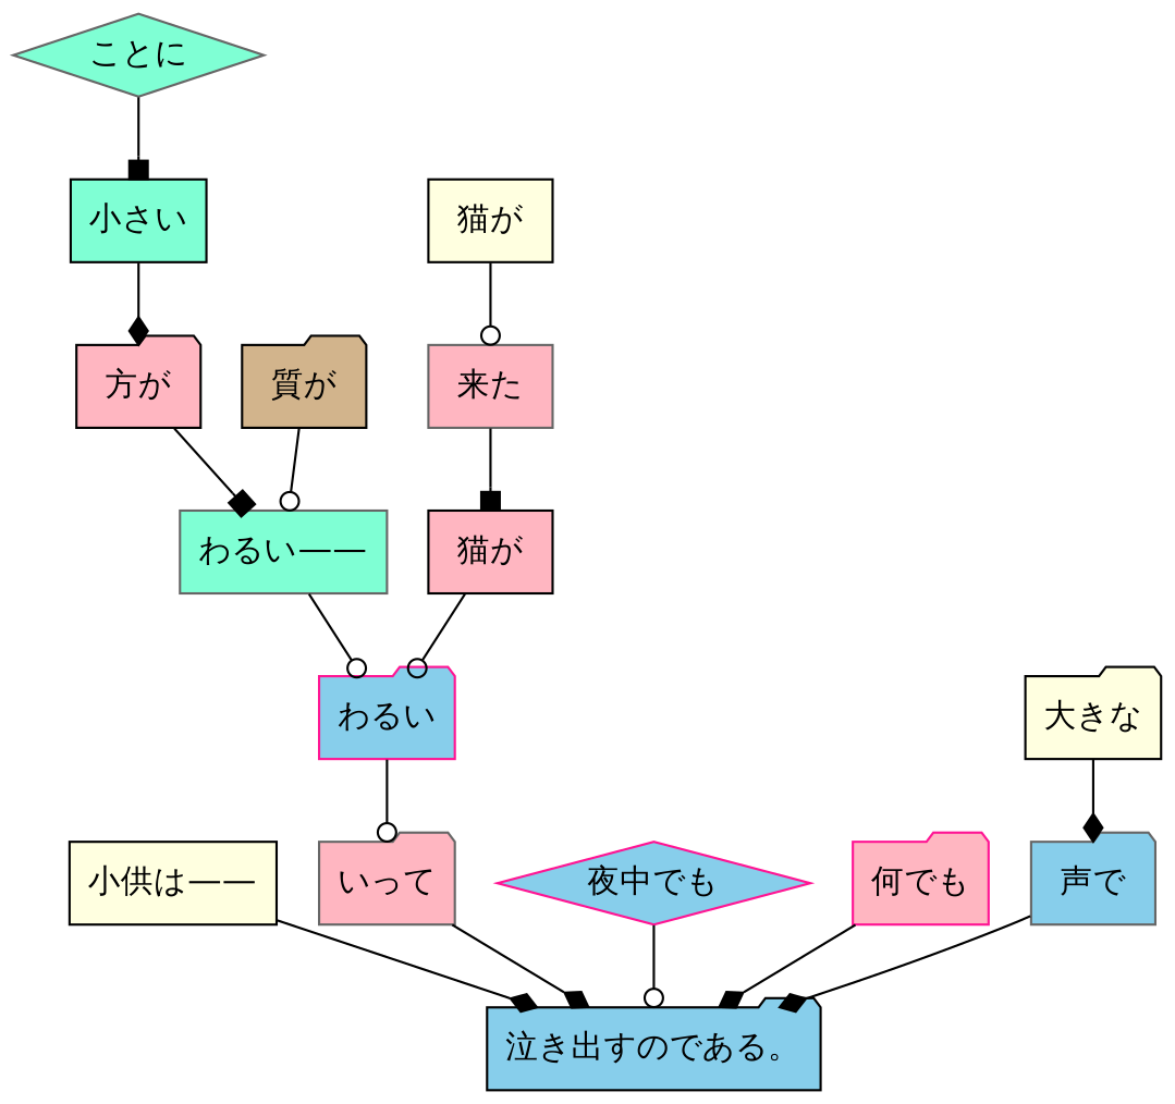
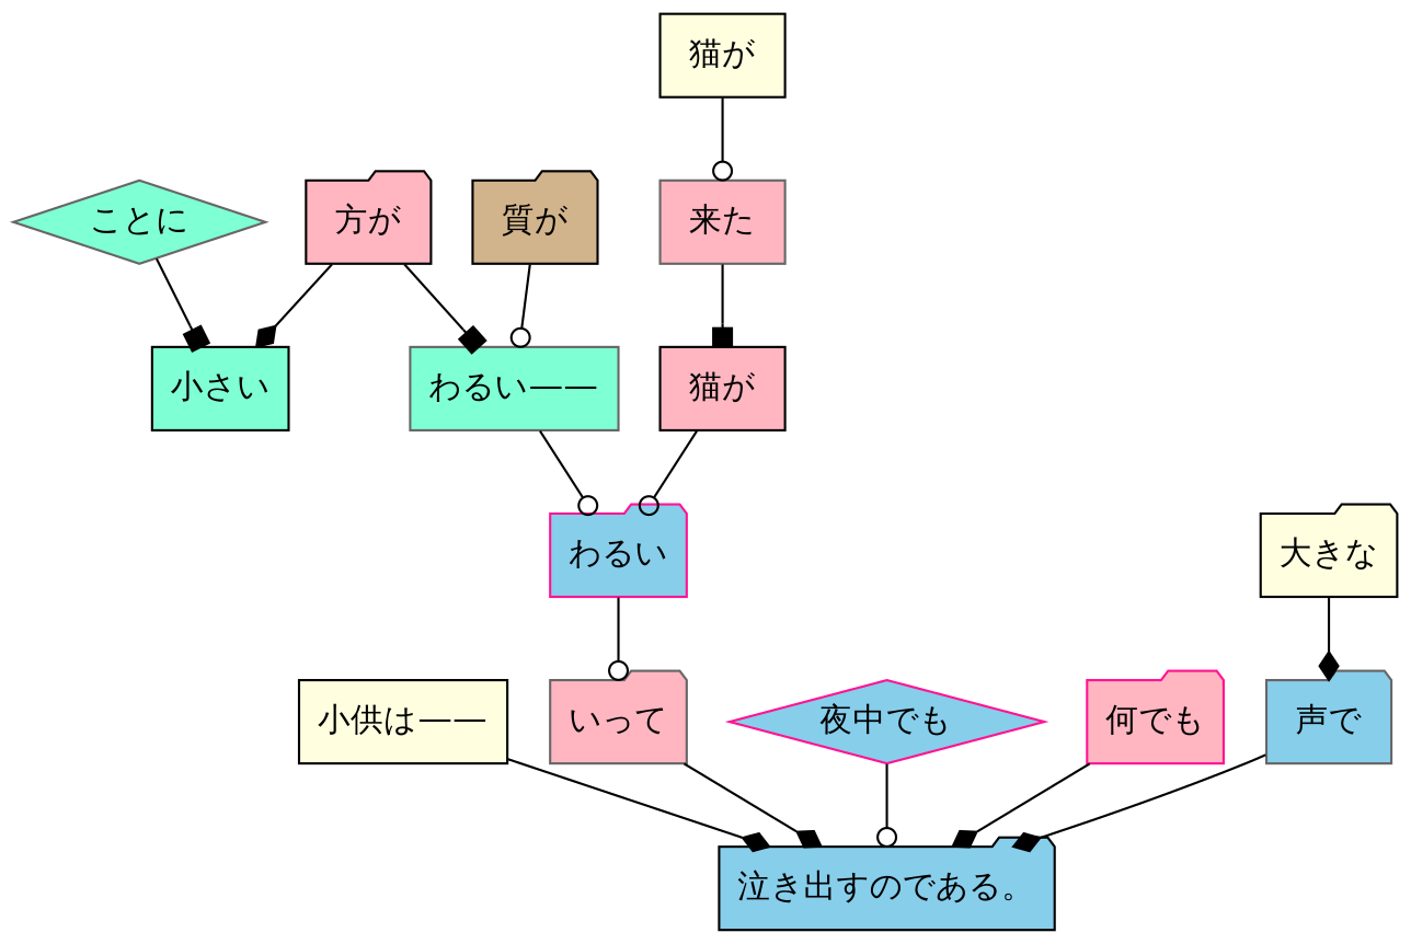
  digraph {
    fontname=Merriweather
    node [color=black fillcolor=lightpink fontname=Merriweather shape=folder style=filled]
    edge [arrowhead=diamond fontname=Merriweather]
    n1 [fillcolor=lightyellow label="小供は——" shape=box]
    n2 [fillcolor=skyblue label="泣き出すのである。"]
    n3 [color=gray40 fillcolor=aquamarine label="ことに" shape=diamond]
    n4 [fillcolor=aquamarine label="小さい" shape=box]
    n5 [label="方が"]
    n6 [color=gray40 fillcolor=aquamarine label="わるい——" shape=box]
    n7 [color=deeppink fillcolor=skyblue label="わるい"]
    n8 [fillcolor=tan label="質が"]
    n9 [color=gray40 label="いって"]
    n10 [fillcolor=lightyellow label="猫が" shape=box]
    n11 [color=gray40 label="来た" shape=box]
    n12 [label="猫が" shape=box]
    n13 [color=deeppink fillcolor=skyblue label="夜中でも" shape=diamond]
    n14 [color=deeppink label="何でも"]
    n15 [fillcolor=lightyellow label="大きな"]
    n16 [color=gray40 fillcolor=skyblue label="声で"]
    n1 -> n2
    n3 -> n4 [arrowhead=box]
-   n4 -> n5
+   n5 -> n4
    n5 -> n6 [arrowhead=box]
    n6 -> n7 [arrowhead=odot]
    n7 -> n9 [arrowhead=odot]
    n8 -> n6 [arrowhead=odot]
    n9 -> n2
    n10 -> n11 [arrowhead=odot]
    n11 -> n12 [arrowhead=box]
    n12 -> n7 [arrowhead=odot]
    n13 -> n2 [arrowhead=odot]
    n14 -> n2
    n15 -> n16
    n16 -> n2
  }
